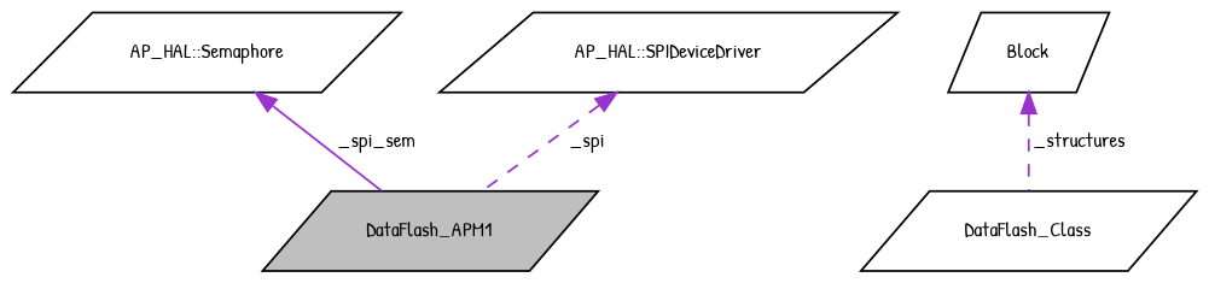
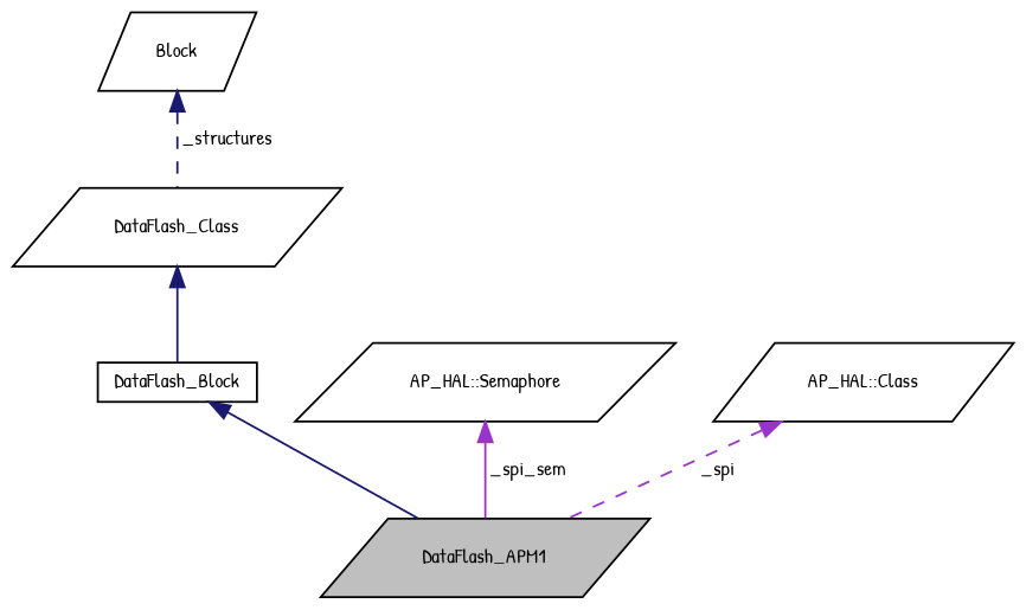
  digraph {
    fontname="Patrick Hand"
    node [color=black fillcolor=white fontname="Patrick Hand" fontsize=10 shape=parallelogram style=filled]
    edge [color=darkorchid3 dir=back fontname="Patrick Hand" fontsize=10 labelfontname=Helvetica labelfontsize=10 style=solid]
    n1 [fillcolor=grey75 fontcolor=black height=0.2 label=DataFlash_APM1 width=0.4]
+   n2 [height=0.2 label=DataFlash_Block shape=box width=0.4]
    n3 [height=0.2 label=DataFlash_Class width=0.4]
    n4 [height=0.2 label=Block width=0.4]
    n5 [height=0.2 label="AP_HAL::Semaphore" width=0.4]
-   n6 [height=0.2 label="AP_HAL::SPIDeviceDriver" width=0.4]
-   n4 -> n3 [label=" _structures" style=dashed]
+   n6 [height=0.2 label="AP_HAL::Class" width=0.4]
+   n2 -> n1 [color=midnightblue]
+   n3 -> n2 [color=midnightblue]
+   n4 -> n3 [color=midnightblue label=" _structures" style=dashed]
    n5 -> n1 [label=" _spi_sem"]
    n6 -> n1 [label=" _spi" style=dashed]
  }
